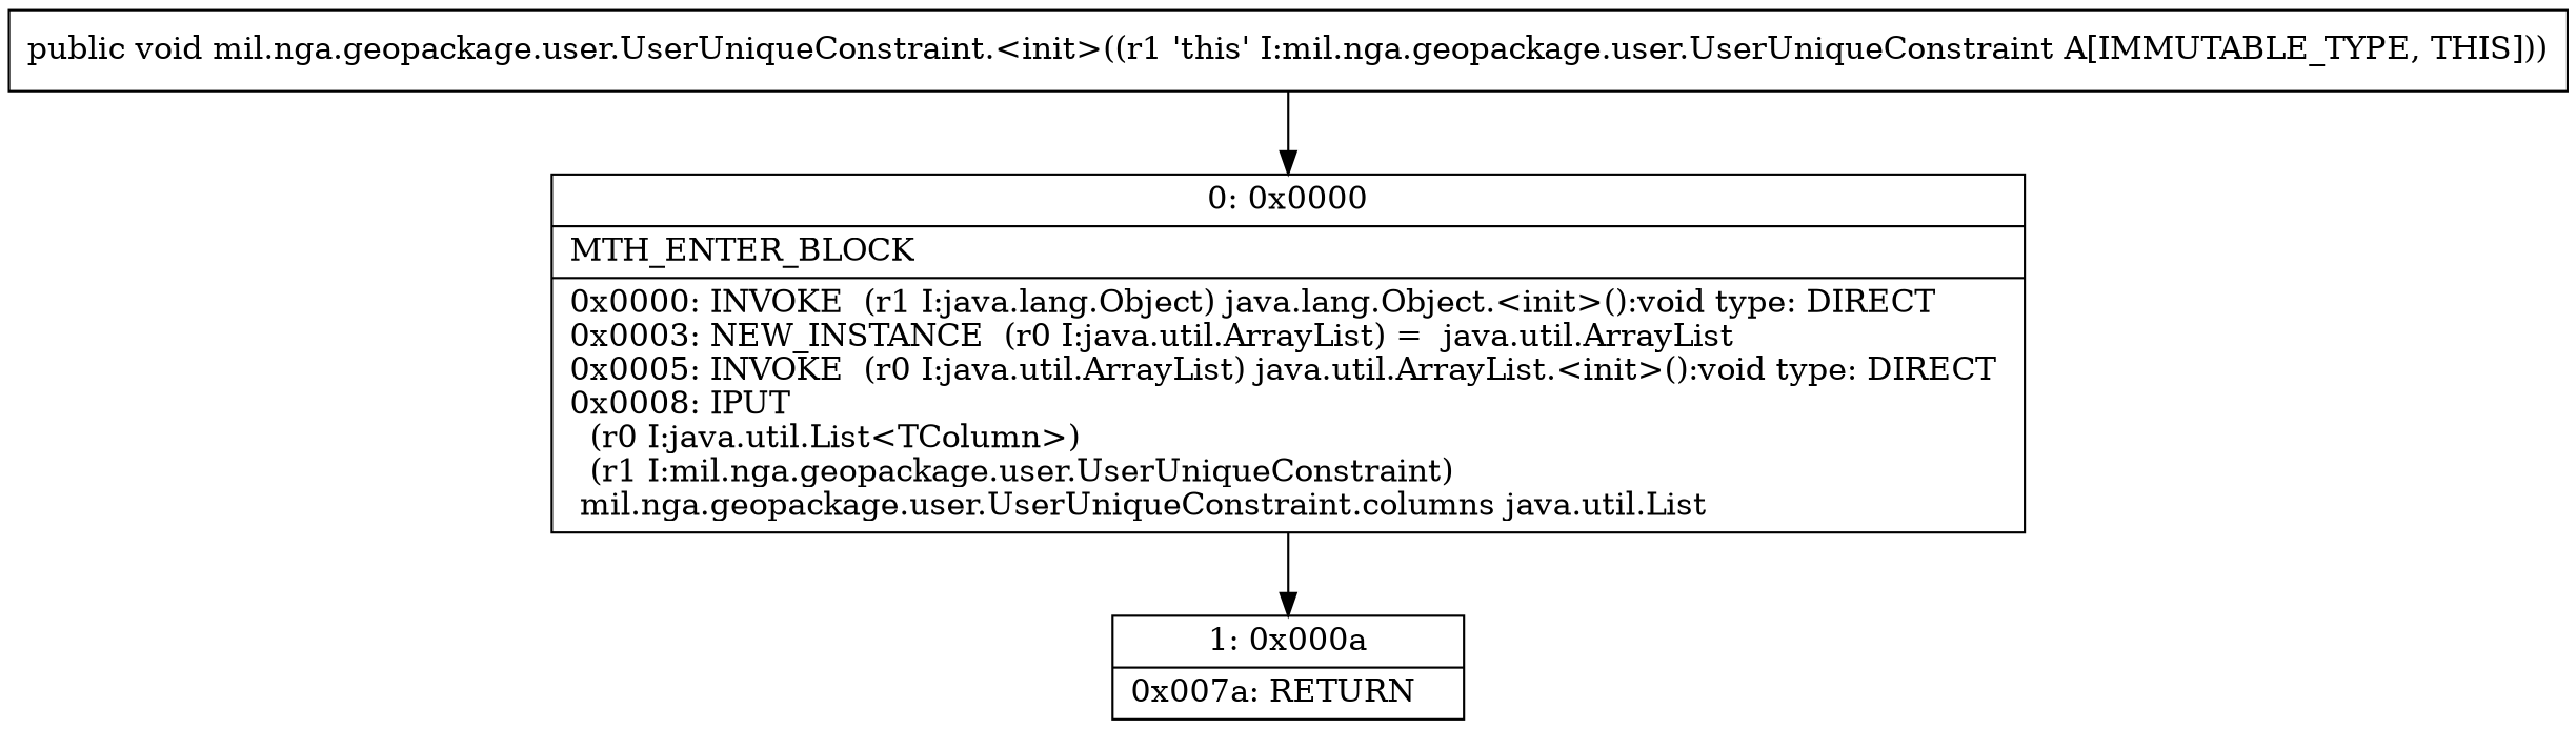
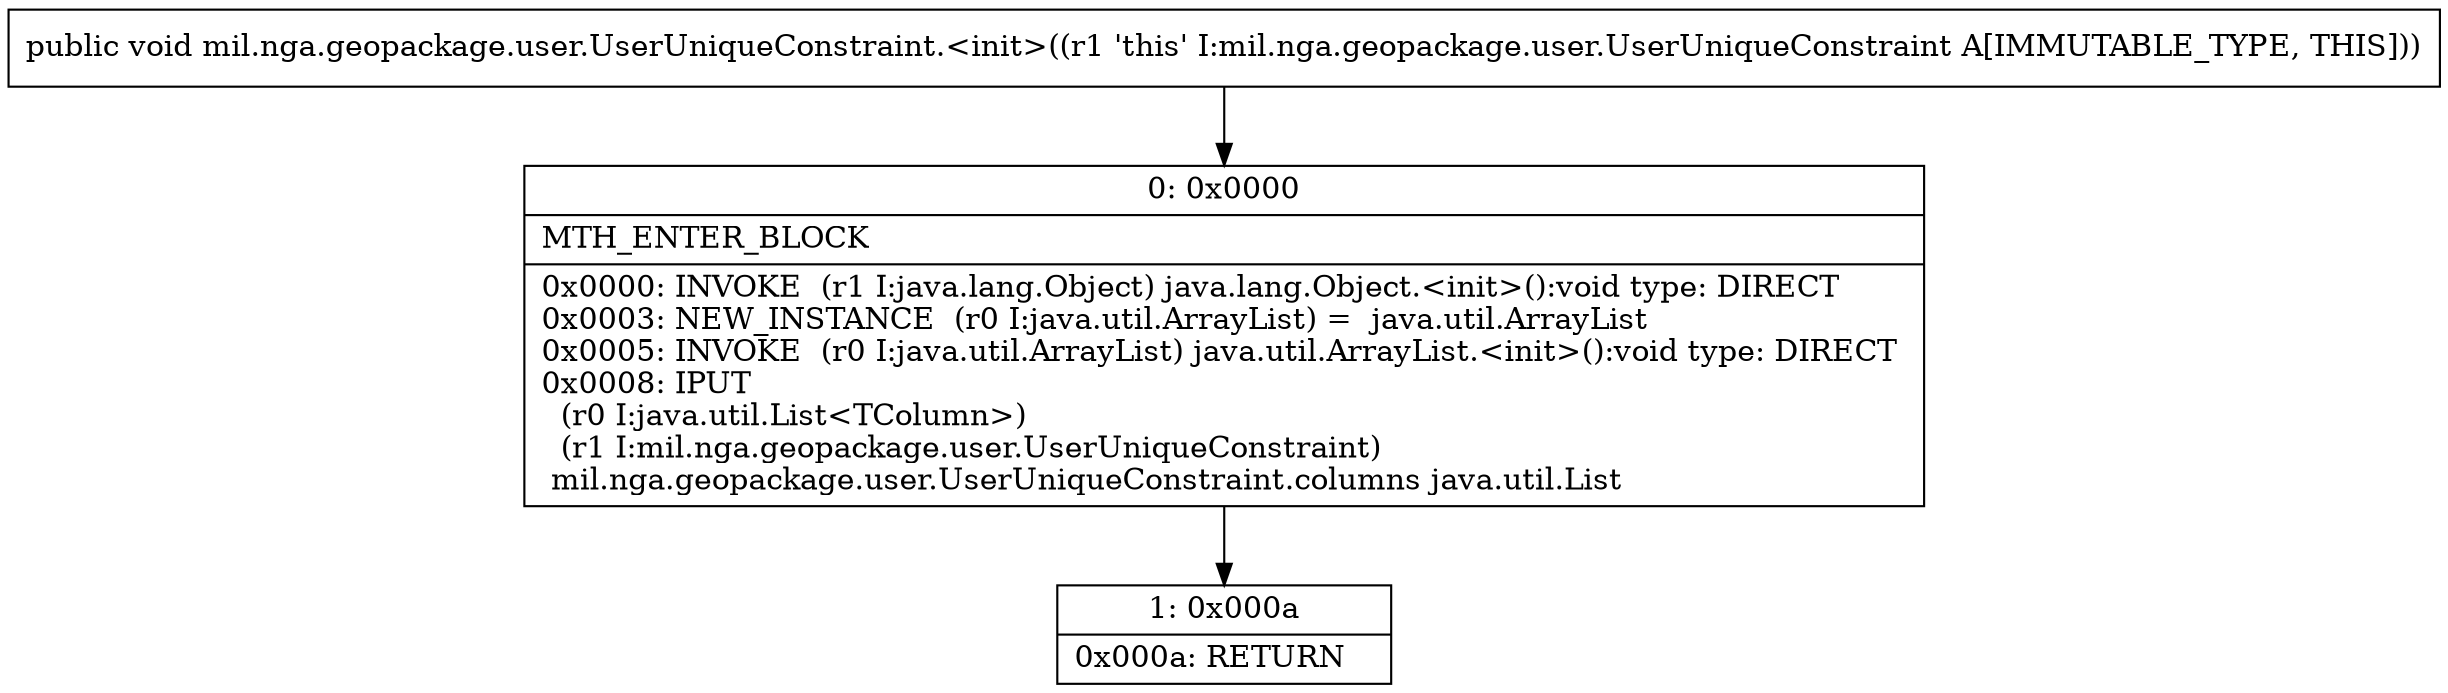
  digraph {
    node [shape=record]
    n1 [label="{0\:\ 0x0000|MTH_ENTER_BLOCK\l|0x0000: INVOKE  (r1 I:java.lang.Object) java.lang.Object.\<init\>():void type: DIRECT \l0x0003: NEW_INSTANCE  (r0 I:java.util.ArrayList) =  java.util.ArrayList \l0x0005: INVOKE  (r0 I:java.util.ArrayList) java.util.ArrayList.\<init\>():void type: DIRECT \l0x0008: IPUT  \l  (r0 I:java.util.List\<TColumn\>)\l  (r1 I:mil.nga.geopackage.user.UserUniqueConstraint)\l mil.nga.geopackage.user.UserUniqueConstraint.columns java.util.List \l}"]
-   n2 [label="{1\:\ 0x000a|0x007a: RETURN   \l}"]
+   n2 [label="{1\:\ 0x000a|0x000a: RETURN   \l}"]
    n3 [label="{public void mil.nga.geopackage.user.UserUniqueConstraint.\<init\>((r1 'this' I:mil.nga.geopackage.user.UserUniqueConstraint A[IMMUTABLE_TYPE, THIS])) }"]
    n1 -> n2
    n3 -> n1
  }
